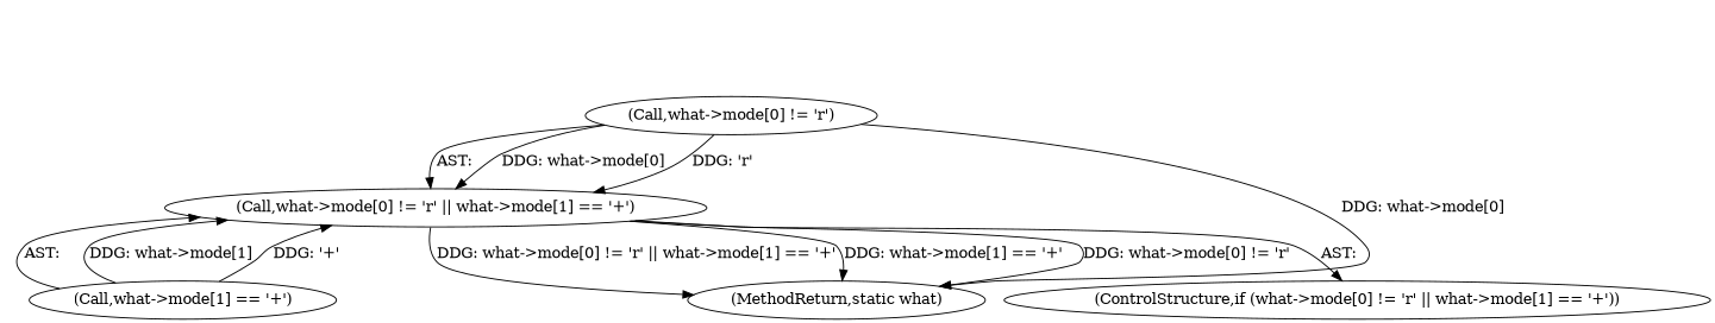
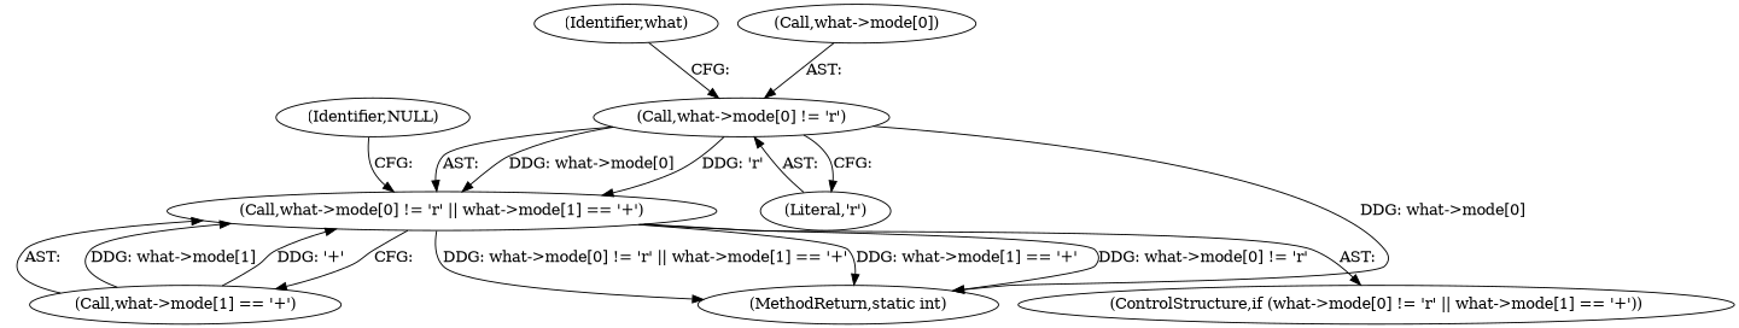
  digraph {
    n1 [label="(Call,what->mode[0] != 'r')"]
    n2 [label="(Call,what->mode[0] != 'r' || what->mode[1] == '+')"]
-   n4 [label="(MethodReturn,static what)"]
+   n3 [label="(Literal,'r')"]
+   n4 [label="(MethodReturn,static int)"]
    n5 [label="(Call,what->mode[1] == '+')"]
    n6 [label="(ControlStructure,if (what->mode[0] != 'r' || what->mode[1] == '+'))"]
+   n7 [label="(Identifier,what)"]
+   n8 [label="(Identifier,NULL)"]
+   n9 [label="(Call,what->mode[0])"]
    n1 -> n2 [label="AST: "]
    n1 -> n2 [label="DDG: what->mode[0]"]
    n1 -> n2 [label="DDG: 'r'"]
+   n1 -> n3 [label="CFG: "]
    n1 -> n4 [label="DDG: what->mode[0]"]
    n2 -> n4 [label="DDG: what->mode[0] != 'r'"]
    n2 -> n4 [label="DDG: what->mode[0] != 'r' || what->mode[1] == '+'"]
    n2 -> n4 [label="DDG: what->mode[1] == '+'"]
+   n2 -> n5 [label="CFG: "]
    n2 -> n6 [label="AST: "]
+   n3 -> n1 [label="AST: "]
    n5 -> n2 [label="AST: "]
    n5 -> n2 [label="DDG: what->mode[1]"]
    n5 -> n2 [label="DDG: '+'"]
+   n7 -> n1 [label="CFG: "]
+   n8 -> n2 [label="CFG: "]
+   n9 -> n1 [label="AST: "]
  }
